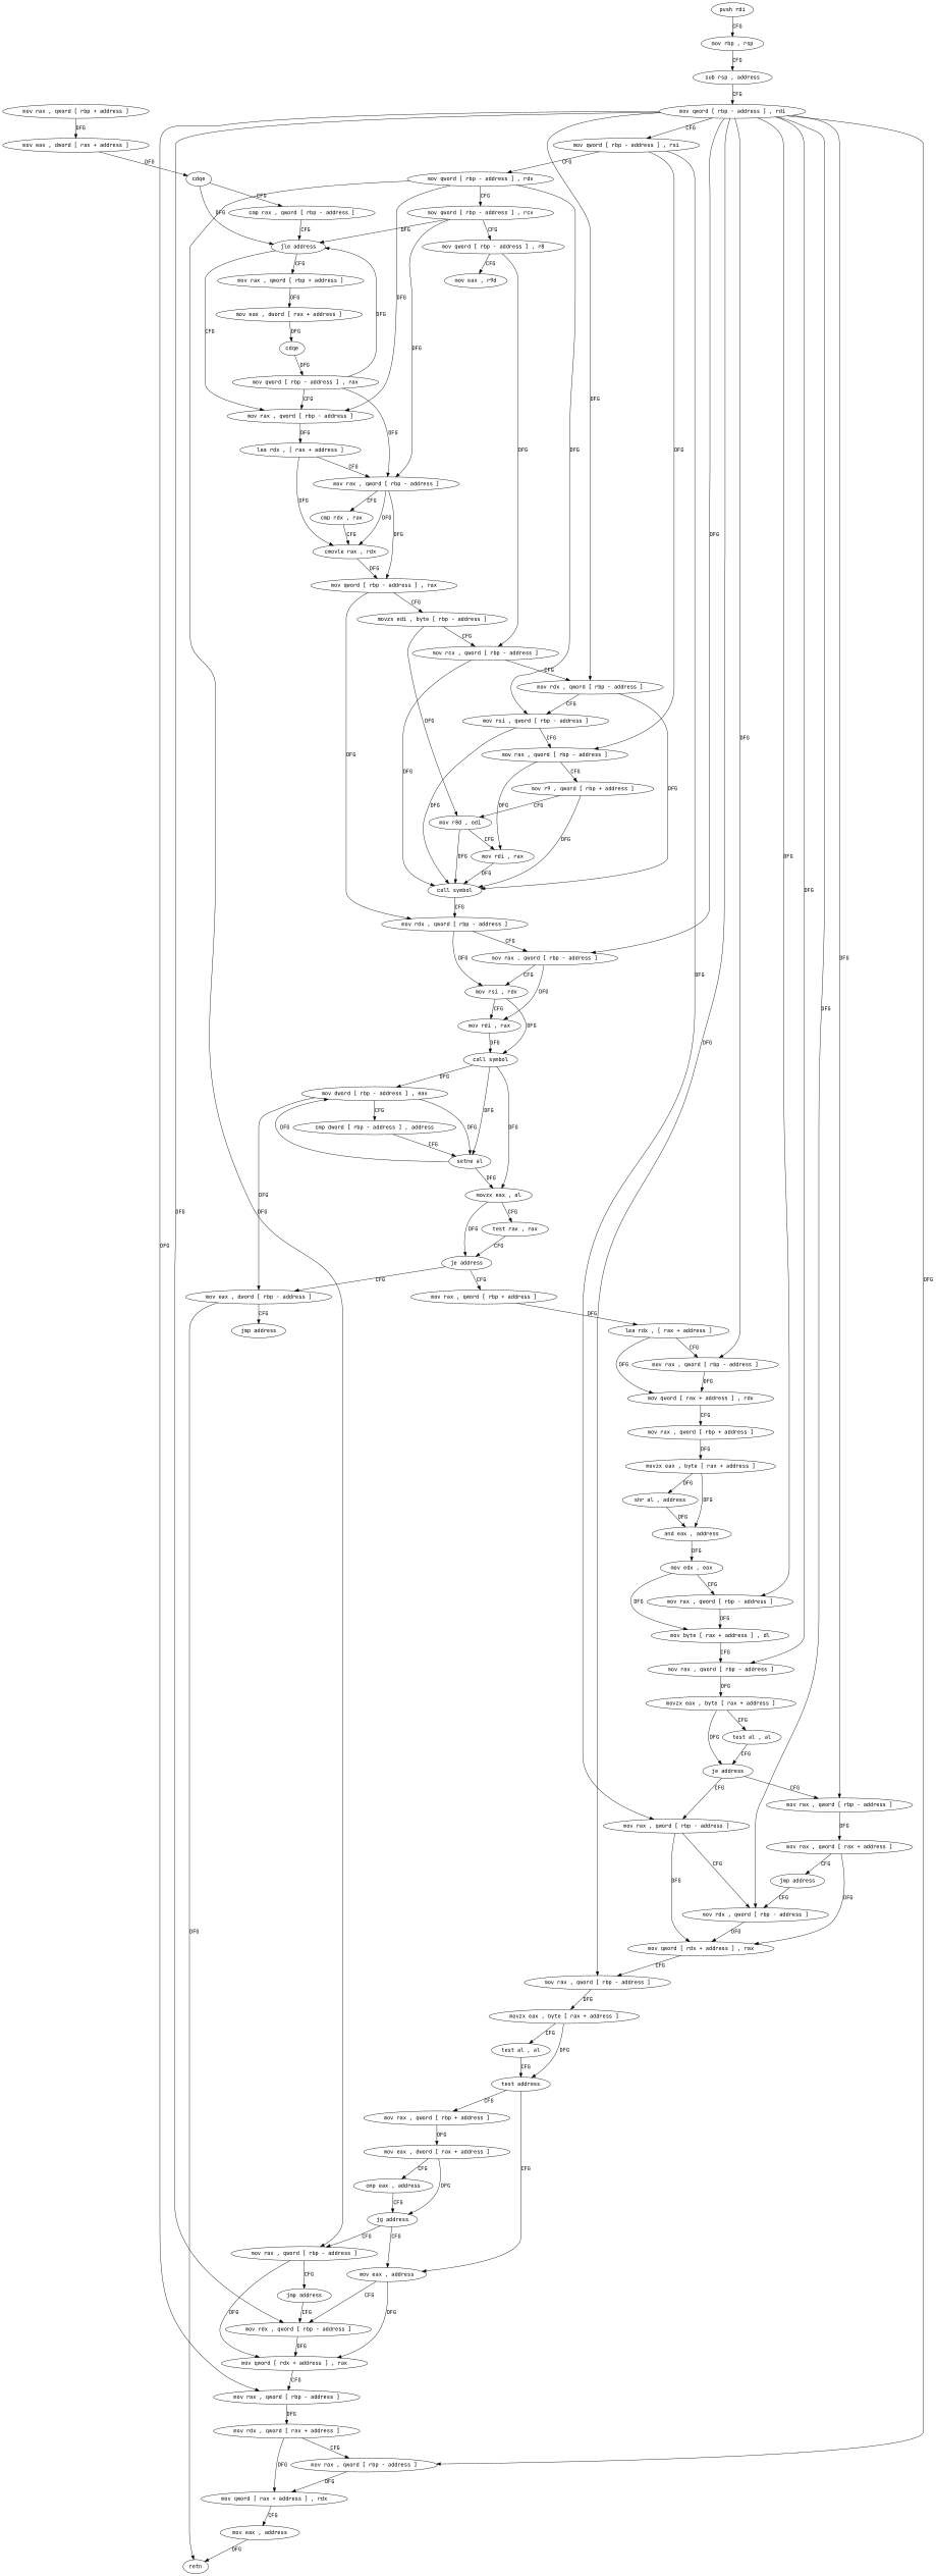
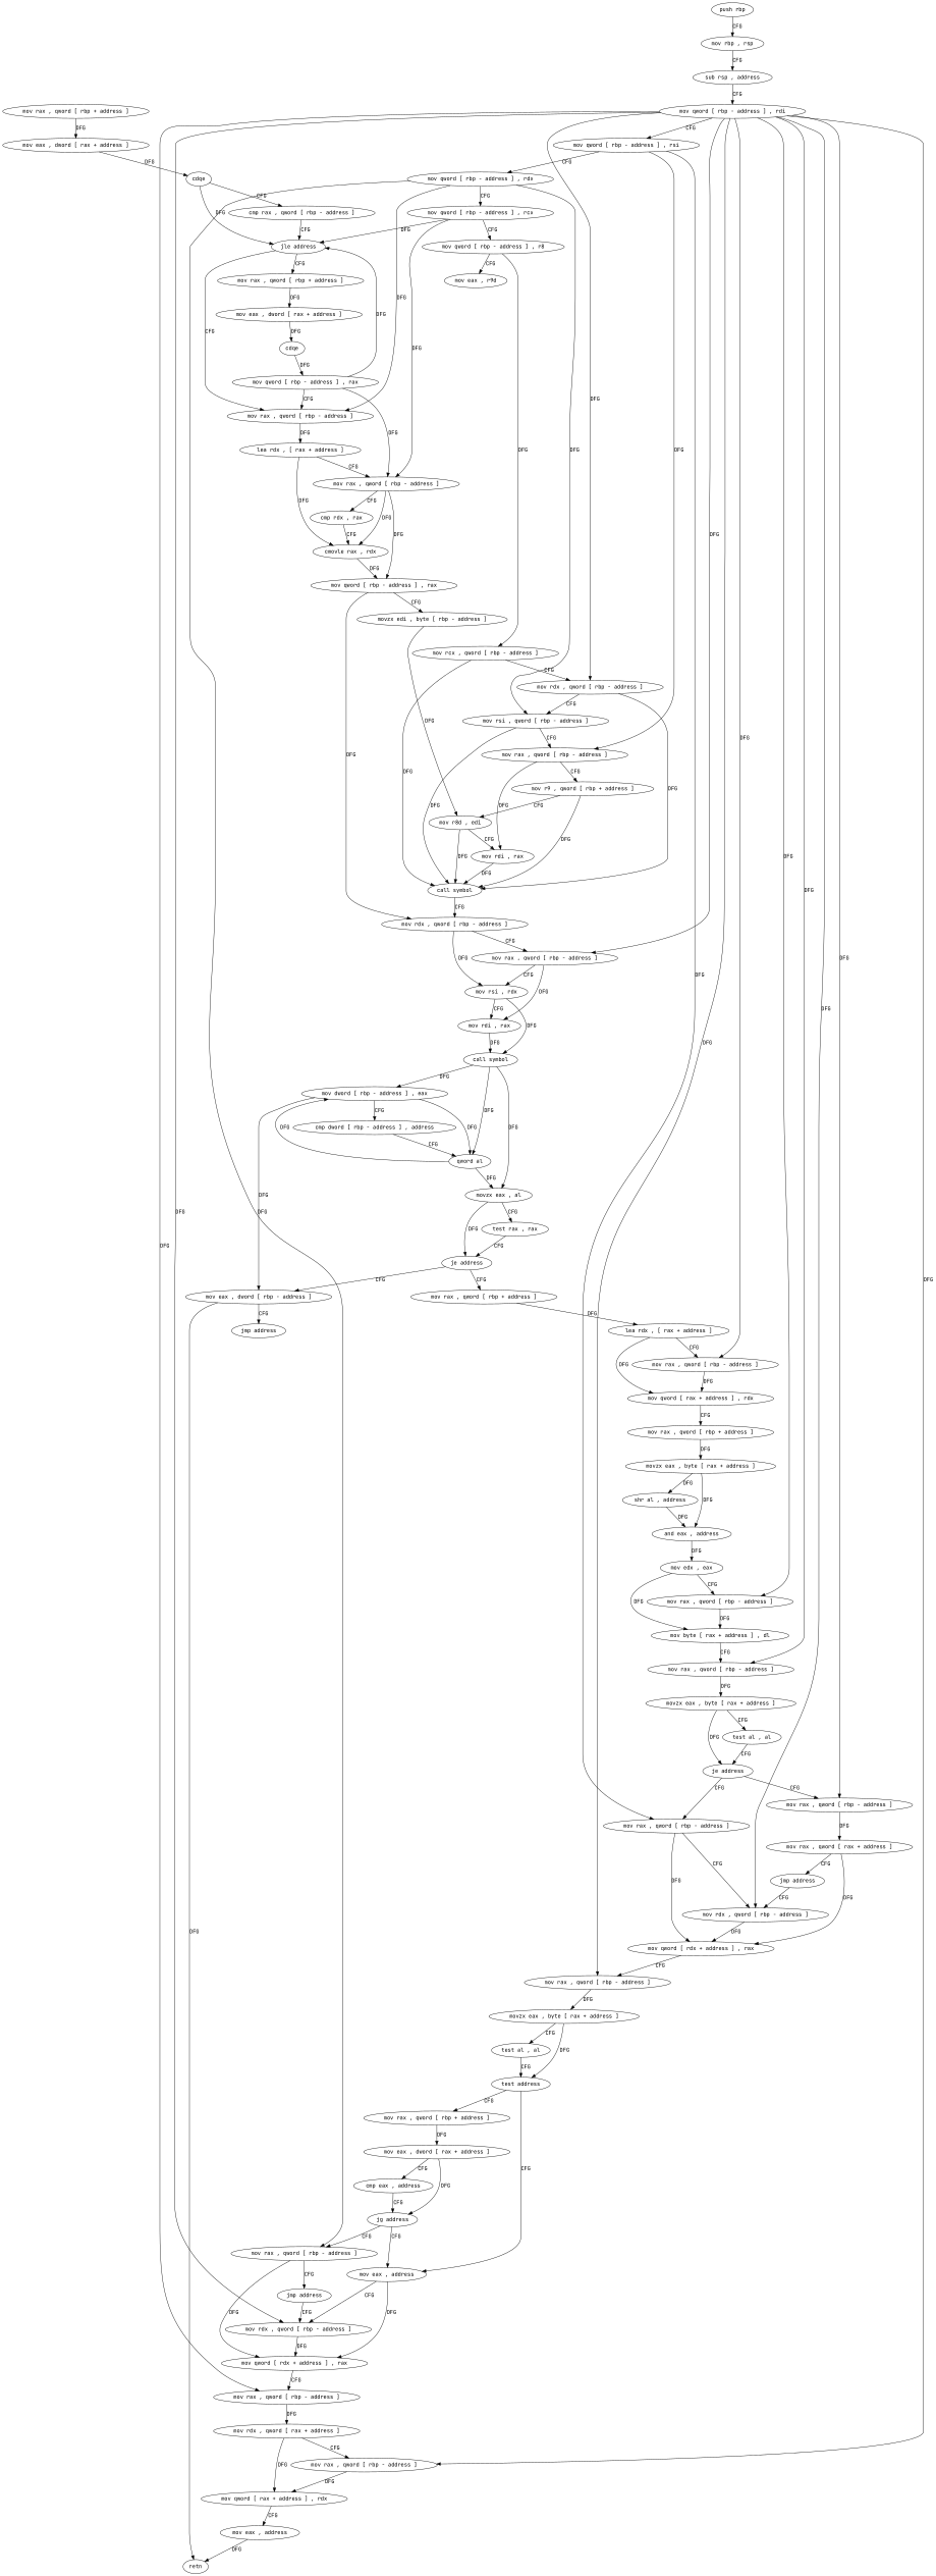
  digraph {
    fontname="JetBrains Mono"
    node [fontname="JetBrains Mono"]
    edge [fontname="JetBrains Mono"]
-   n1 [label="push rdi"]
+   n1 [label="push rbp"]
    n2 [label="mov rbp , rsp"]
    n3 [label="sub rsp , address"]
    n4 [label="mov qword [ rbp - address ] , rdi"]
    n5 [label="mov qword [ rbp - address ] , rsi"]
    n6 [label="mov rdx , qword [ rbp - address ]"]
    n7 [label="mov rax , qword [ rbp - address ]"]
    n8 [label="mov rax , qword [ rbp - address ]"]
    n9 [label="mov rax , qword [ rbp - address ]"]
    n10 [label="mov rax , qword [ rbp - address ]"]
    n11 [label="mov rax , qword [ rbp - address ]"]
    n12 [label="mov rdx , qword [ rbp - address ]"]
    n13 [label="mov rdx , qword [ rbp - address ]"]
    n14 [label="mov rax , qword [ rbp - address ]"]
    n15 [label="mov rax , qword [ rbp - address ]"]
    n16 [label="mov rax , qword [ rbp - address ]"]
    n17 [label="mov qword [ rbp - address ] , rdx"]
    n18 [label="mov rax , qword [ rbp - address ]"]
    n19 [label="mov rax , qword [ rbp - address ]"]
    n20 [label="mov rsi , qword [ rbp - address ]"]
    n21 [label="call symbol"]
    n22 [label="mov rsi , rdx"]
    n23 [label="mov rdi , rax"]
    n24 [label="mov qword [ rax + address ] , rdx"]
    n25 [label="mov byte [ rax + address ] , dl"]
    n26 [label="movzx eax , byte [ rax + address ]"]
    n27 [label="mov rax , qword [ rax + address ]"]
    n28 [label="mov qword [ rdx + address ] , rax"]
    n29 [label="mov qword [ rdx + address ] , rax"]
    n30 [label="movzx eax , byte [ rax + address ]"]
    n31 [label="mov rdx , qword [ rax + address ]"]
    n32 [label="mov qword [ rax + address ] , rdx"]
    n33 [label="mov qword [ rbp - address ] , rcx"]
    n34 [label="mov rax , qword [ rbp - address ]"]
    n35 [label="mov rax , qword [ rbp - address ]"]
    n36 [label="mov r9 , qword [ rbp + address ]"]
    n37 [label="mov rdi , rax"]
    n38 [label="mov qword [ rbp - address ] , r8"]
    n39 [label="jle address"]
    n40 [label="mov rax , qword [ rbp - address ]"]
    n41 [label="lea rdx , [ rax + address ]"]
    n42 [label="jmp address"]
    n43 [label="mov eax , r9d"]
    n44 [label="mov rcx , qword [ rbp - address ]"]
    n45 [label="mov rax , qword [ rbp + address ]"]
    n46 [label="cmovle rax , rdx"]
    n47 [label="cmp rdx , rax"]
    n48 [label="mov qword [ rbp - address ] , rax"]
    n49 [label="mov rax , qword [ rbp + address ]"]
    n50 [label="mov eax , dword [ rax + address ]"]
    n51 [label="movzx edi , byte [ rbp - address ]"]
    n52 [label="mov r8d , edi"]
    n53 [label=cdqe]
    n54 [label="cmp rax , qword [ rbp - address ]"]
    n55 [label="mov eax , dword [ rax + address ]"]
    n56 [label=cdqe]
    n57 [label="mov rdx , qword [ rbp - address ]"]
    n58 [label="call symbol"]
    n59 [label="mov dword [ rbp - address ] , eax"]
-   n60 [label="setne al"]
+   n60 [label="qword al"]
    n61 [label="movzx eax , al"]
    n62 [label="cmp dword [ rbp - address ] , address"]
    n63 [label="mov eax , dword [ rbp - address ]"]
    n64 [label="test rax , rax"]
    n65 [label="je address"]
    n66 [label="jmp address"]
    n67 [label=retn]
    n68 [label="mov rax , qword [ rbp + address ]"]
    n69 [label="lea rdx , [ rax + address ]"]
    n70 [label="mov qword [ rbp - address ] , rax"]
    n71 [label="mov rax , qword [ rbp + address ]"]
    n72 [label="movzx eax , byte [ rax + address ]"]
    n73 [label="shr al , address"]
    n74 [label="and eax , address"]
    n75 [label="mov edx , eax"]
    n76 [label="test al , al"]
    n77 [label="je address"]
    n78 [label="jmp address"]
    n79 [label="mov eax , address"]
    n80 [label="mov rax , qword [ rbp + address ]"]
    n81 [label="mov eax , dword [ rax + address ]"]
    n82 [label="cmp eax , address"]
    n83 [label="jg address"]
    n84 [label="test al , al"]
    n85 [label="test address"]
    n86 [label="mov eax , address"]
    n1 -> n2 [label=CFG]
    n2 -> n3 [label=CFG]
    n3 -> n4 [label=CFG]
    n4 -> n5 [label=CFG]
    n4 -> n6 [label=DFG]
    n4 -> n7 [label=DFG]
    n4 -> n8 [label=DFG]
    n4 -> n9 [label=DFG]
    n4 -> n10 [label=DFG]
    n4 -> n11 [label=DFG]
    n4 -> n12 [label=DFG]
    n4 -> n13 [label=DFG]
    n4 -> n14 [label=DFG]
    n4 -> n15 [label=DFG]
    n4 -> n16 [label=DFG]
    n5 -> n17 [label=CFG]
    n5 -> n18 [label=DFG]
    n5 -> n19 [label=DFG]
    n6 -> n20 [label=CFG]
    n6 -> n21 [label=DFG]
    n7 -> n22 [label=CFG]
    n7 -> n23 [label=DFG]
    n8 -> n24 [label=DFG]
    n9 -> n25 [label=DFG]
    n10 -> n26 [label=DFG]
    n11 -> n27 [label=DFG]
    n12 -> n28 [label=DFG]
    n13 -> n29 [label=DFG]
    n14 -> n30 [label=DFG]
    n15 -> n31 [label=DFG]
    n16 -> n32 [label=DFG]
    n17 -> n20 [label=DFG]
    n17 -> n33 [label=CFG]
    n17 -> n34 [label=DFG]
    n17 -> n35 [label=DFG]
    n18 -> n36 [label=CFG]
    n18 -> n37 [label=DFG]
    n19 -> n12 [label=CFG]
    n19 -> n28 [label=DFG]
    n20 -> n18 [label=CFG]
    n20 -> n21 [label=DFG]
    n21 -> n57 [label=CFG]
    n22 -> n23 [label=CFG]
    n22 -> n58 [label=DFG]
    n23 -> n58 [label=DFG]
    n24 -> n71 [label=CFG]
    n25 -> n10 [label=CFG]
    n26 -> n76 [label=CFG]
    n26 -> n77 [label=DFG]
    n27 -> n28 [label=DFG]
    n27 -> n78 [label=CFG]
    n28 -> n14 [label=CFG]
    n29 -> n15 [label=CFG]
    n30 -> n84 [label=CFG]
    n30 -> n85 [label=DFG]
    n31 -> n16 [label=CFG]
    n31 -> n32 [label=DFG]
    n32 -> n86 [label=CFG]
    n33 -> n38 [label=CFG]
    n33 -> n39 [label=DFG]
    n33 -> n40 [label=DFG]
    n34 -> n41 [label=DFG]
    n35 -> n29 [label=DFG]
    n35 -> n42 [label=CFG]
    n36 -> n21 [label=DFG]
    n36 -> n52 [label=CFG]
    n37 -> n21 [label=DFG]
    n38 -> n43 [label=CFG]
    n38 -> n44 [label=DFG]
    n39 -> n34 [label=CFG]
    n39 -> n45 [label=CFG]
    n40 -> n46 [label=DFG]
    n40 -> n47 [label=CFG]
    n40 -> n48 [label=DFG]
    n41 -> n40 [label=CFG]
    n41 -> n46 [label=DFG]
    n42 -> n13 [label=CFG]
    n44 -> n6 [label=CFG]
    n44 -> n21 [label=DFG]
    n45 -> n55 [label=DFG]
    n46 -> n48 [label=DFG]
    n47 -> n46 [label=CFG]
    n48 -> n51 [label=CFG]
    n48 -> n57 [label=DFG]
    n49 -> n50 [label=DFG]
    n50 -> n53 [label=DFG]
-   n51 -> n44 [label=CFG]
    n51 -> n52 [label=DFG]
    n52 -> n21 [label=DFG]
    n52 -> n37 [label=CFG]
    n53 -> n39 [label=DFG]
    n53 -> n54 [label=CFG]
    n54 -> n39 [label=CFG]
    n55 -> n56 [label=DFG]
    n56 -> n70 [label=DFG]
    n57 -> n7 [label=CFG]
    n57 -> n22 [label=DFG]
    n58 -> n59 [label=DFG]
    n58 -> n60 [label=DFG]
    n58 -> n61 [label=DFG]
    n59 -> n60 [label=DFG]
    n59 -> n62 [label=CFG]
    n59 -> n63 [label=DFG]
    n60 -> n59 [label=DFG]
    n60 -> n61 [label=DFG]
    n61 -> n64 [label=CFG]
    n61 -> n65 [label=DFG]
    n62 -> n60 [label=CFG]
    n63 -> n66 [label=CFG]
    n63 -> n67 [label=DFG]
    n64 -> n65 [label=CFG]
    n65 -> n63 [label=CFG]
    n65 -> n68 [label=CFG]
    n68 -> n69 [label=DFG]
    n69 -> n8 [label=CFG]
    n69 -> n24 [label=DFG]
    n70 -> n34 [label=CFG]
    n70 -> n39 [label=DFG]
    n70 -> n40 [label=DFG]
    n71 -> n72 [label=DFG]
    n72 -> n73 [label=DFG]
    n72 -> n74 [label=DFG]
    n73 -> n74 [label=DFG]
    n74 -> n75 [label=DFG]
    n75 -> n9 [label=CFG]
    n75 -> n25 [label=DFG]
    n76 -> n77 [label=CFG]
    n77 -> n11 [label=CFG]
    n77 -> n19 [label=CFG]
    n78 -> n12 [label=CFG]
    n79 -> n13 [label=CFG]
    n79 -> n29 [label=DFG]
    n80 -> n81 [label=DFG]
    n81 -> n82 [label=CFG]
    n81 -> n83 [label=DFG]
    n82 -> n83 [label=CFG]
    n83 -> n35 [label=CFG]
    n83 -> n79 [label=CFG]
    n84 -> n85 [label=CFG]
    n85 -> n79 [label=CFG]
    n85 -> n80 [label=CFG]
    n86 -> n67 [label=DFG]
  }
